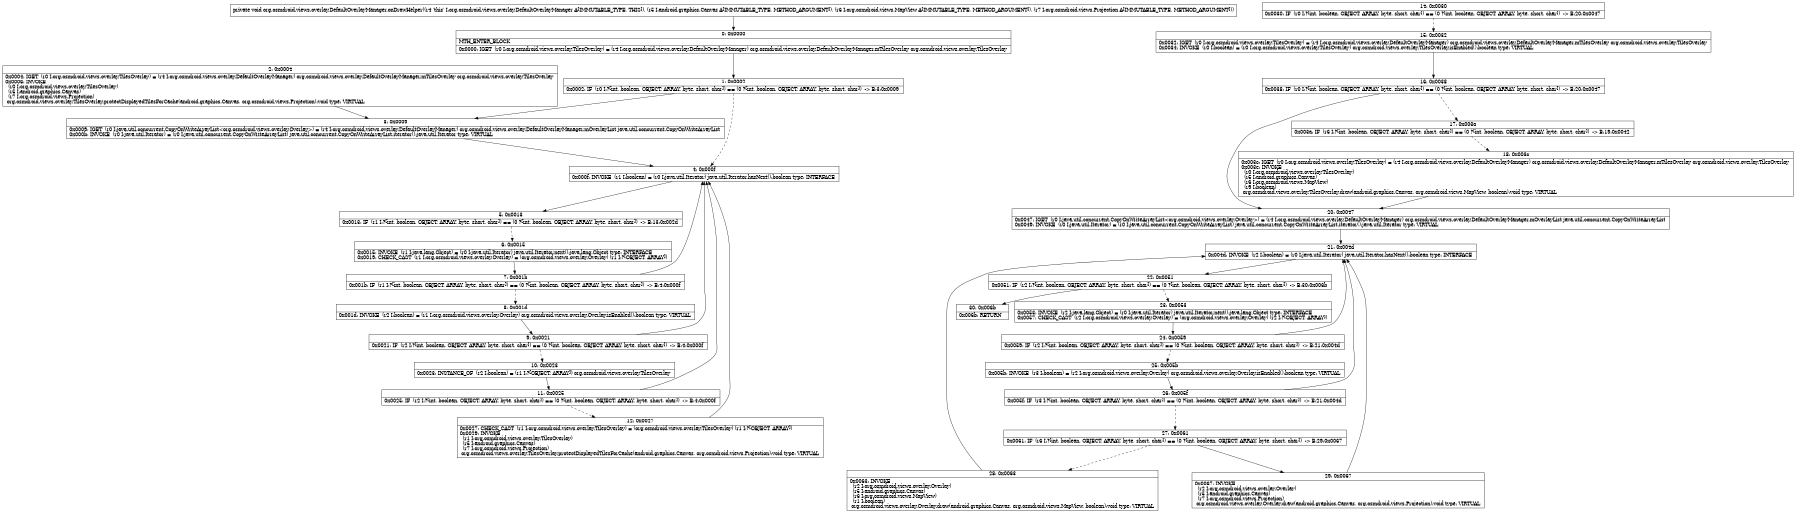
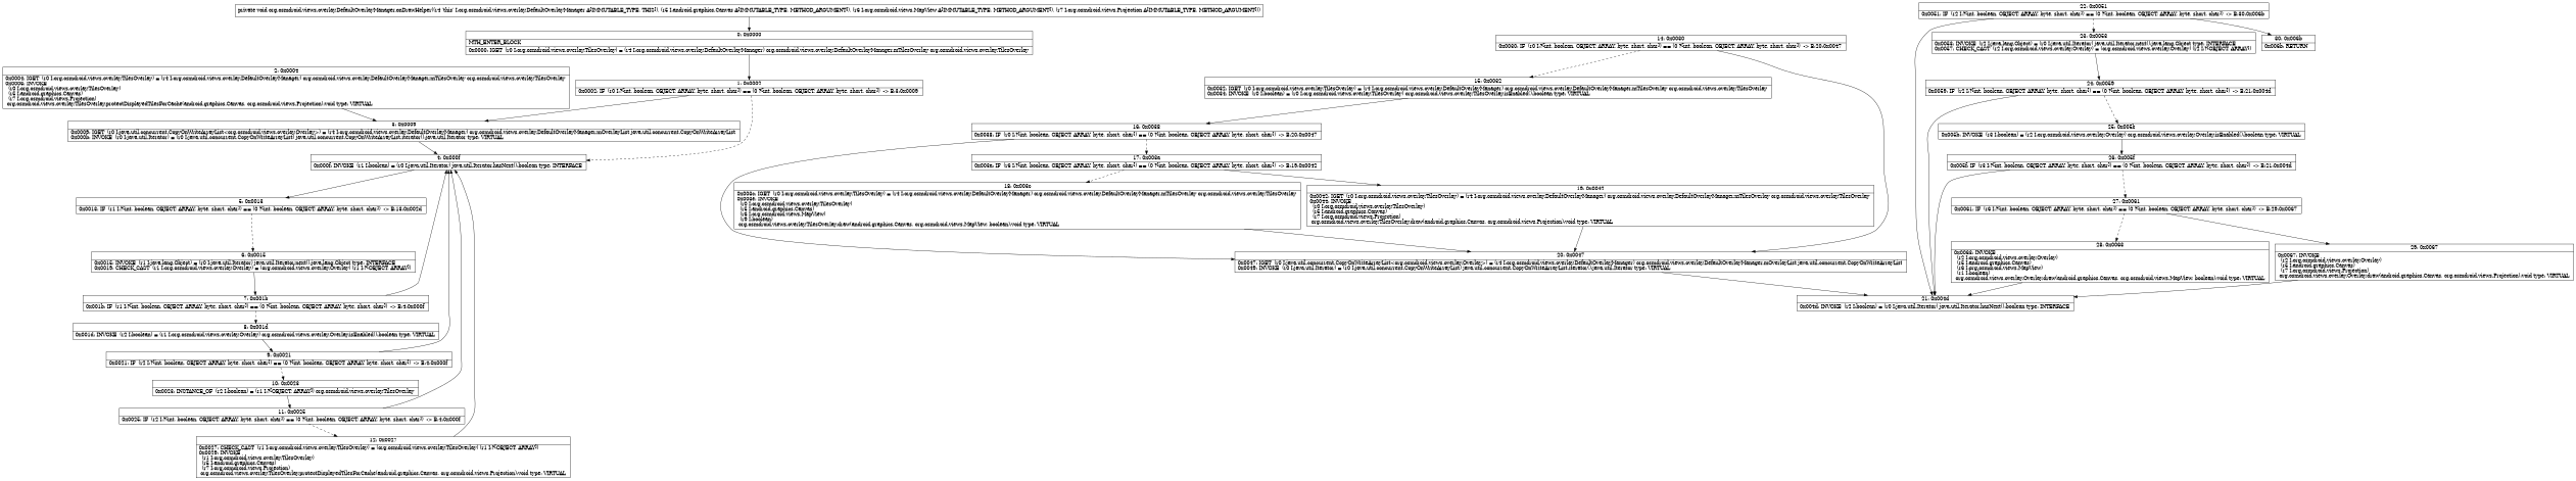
  digraph {
    node [shape=record]
    n1 [label="{0\:\ 0x0000|MTH_ENTER_BLOCK\l|0x0000: IGET  (r0 I:org.osmdroid.views.overlay.TilesOverlay) = (r4 I:org.osmdroid.views.overlay.DefaultOverlayManager) org.osmdroid.views.overlay.DefaultOverlayManager.mTilesOverlay org.osmdroid.views.overlay.TilesOverlay \l}"]
    n2 [label="{1\:\ 0x0002|0x0002: IF  (r0 I:?[int, boolean, OBJECT, ARRAY, byte, short, char]) == (0 ?[int, boolean, OBJECT, ARRAY, byte, short, char])  \-\> B:3:0x0009 \l}"]
    n3 [label="{3\:\ 0x0009|0x0009: IGET  (r0 I:java.util.concurrent.CopyOnWriteArrayList\<org.osmdroid.views.overlay.Overlay\>) = (r4 I:org.osmdroid.views.overlay.DefaultOverlayManager) org.osmdroid.views.overlay.DefaultOverlayManager.mOverlayList java.util.concurrent.CopyOnWriteArrayList \l0x000b: INVOKE  (r0 I:java.util.Iterator) = (r0 I:java.util.concurrent.CopyOnWriteArrayList) java.util.concurrent.CopyOnWriteArrayList.iterator():java.util.Iterator type: VIRTUAL \l}"]
    n4 [label="{4\:\ 0x000f|0x000f: INVOKE  (r1 I:boolean) = (r0 I:java.util.Iterator) java.util.Iterator.hasNext():boolean type: INTERFACE \l}"]
    n5 [label="{2\:\ 0x0004|0x0004: IGET  (r0 I:org.osmdroid.views.overlay.TilesOverlay) = (r4 I:org.osmdroid.views.overlay.DefaultOverlayManager) org.osmdroid.views.overlay.DefaultOverlayManager.mTilesOverlay org.osmdroid.views.overlay.TilesOverlay \l0x0006: INVOKE  \l  (r0 I:org.osmdroid.views.overlay.TilesOverlay)\l  (r5 I:android.graphics.Canvas)\l  (r7 I:org.osmdroid.views.Projection)\l org.osmdroid.views.overlay.TilesOverlay.protectDisplayedTilesForCache(android.graphics.Canvas, org.osmdroid.views.Projection):void type: VIRTUAL \l}"]
    n6 [label="{5\:\ 0x0013|0x0013: IF  (r1 I:?[int, boolean, OBJECT, ARRAY, byte, short, char]) == (0 ?[int, boolean, OBJECT, ARRAY, byte, short, char])  \-\> B:13:0x002d \l}"]
    n7 [label="{6\:\ 0x0015|0x0015: INVOKE  (r1 I:java.lang.Object) = (r0 I:java.util.Iterator) java.util.Iterator.next():java.lang.Object type: INTERFACE \l0x0019: CHECK_CAST  (r1 I:org.osmdroid.views.overlay.Overlay) = (org.osmdroid.views.overlay.Overlay) (r1 I:?[OBJECT, ARRAY]) \l}"]
    n8 [label="{7\:\ 0x001b|0x001b: IF  (r1 I:?[int, boolean, OBJECT, ARRAY, byte, short, char]) == (0 ?[int, boolean, OBJECT, ARRAY, byte, short, char])  \-\> B:4:0x000f \l}"]
    n9 [label="{8\:\ 0x001d|0x001d: INVOKE  (r2 I:boolean) = (r1 I:org.osmdroid.views.overlay.Overlay) org.osmdroid.views.overlay.Overlay.isEnabled():boolean type: VIRTUAL \l}"]
    n10 [label="{9\:\ 0x0021|0x0021: IF  (r2 I:?[int, boolean, OBJECT, ARRAY, byte, short, char]) == (0 ?[int, boolean, OBJECT, ARRAY, byte, short, char])  \-\> B:4:0x000f \l}"]
    n11 [label="{10\:\ 0x0023|0x0023: INSTANCE_OF  (r2 I:boolean) = (r1 I:?[OBJECT, ARRAY]) org.osmdroid.views.overlay.TilesOverlay \l}"]
    n12 [label="{11\:\ 0x0025|0x0025: IF  (r2 I:?[int, boolean, OBJECT, ARRAY, byte, short, char]) == (0 ?[int, boolean, OBJECT, ARRAY, byte, short, char])  \-\> B:4:0x000f \l}"]
    n13 [label="{12\:\ 0x0027|0x0027: CHECK_CAST  (r1 I:org.osmdroid.views.overlay.TilesOverlay) = (org.osmdroid.views.overlay.TilesOverlay) (r1 I:?[OBJECT, ARRAY]) \l0x0029: INVOKE  \l  (r1 I:org.osmdroid.views.overlay.TilesOverlay)\l  (r5 I:android.graphics.Canvas)\l  (r7 I:org.osmdroid.views.Projection)\l org.osmdroid.views.overlay.TilesOverlay.protectDisplayedTilesForCache(android.graphics.Canvas, org.osmdroid.views.Projection):void type: VIRTUAL \l}"]
    n14 [label="{14\:\ 0x0030|0x0030: IF  (r0 I:?[int, boolean, OBJECT, ARRAY, byte, short, char]) == (0 ?[int, boolean, OBJECT, ARRAY, byte, short, char])  \-\> B:20:0x0047 \l}"]
    n15 [label="{15\:\ 0x0032|0x0032: IGET  (r0 I:org.osmdroid.views.overlay.TilesOverlay) = (r4 I:org.osmdroid.views.overlay.DefaultOverlayManager) org.osmdroid.views.overlay.DefaultOverlayManager.mTilesOverlay org.osmdroid.views.overlay.TilesOverlay \l0x0034: INVOKE  (r0 I:boolean) = (r0 I:org.osmdroid.views.overlay.TilesOverlay) org.osmdroid.views.overlay.TilesOverlay.isEnabled():boolean type: VIRTUAL \l}"]
    n16 [label="{20\:\ 0x0047|0x0047: IGET  (r0 I:java.util.concurrent.CopyOnWriteArrayList\<org.osmdroid.views.overlay.Overlay\>) = (r4 I:org.osmdroid.views.overlay.DefaultOverlayManager) org.osmdroid.views.overlay.DefaultOverlayManager.mOverlayList java.util.concurrent.CopyOnWriteArrayList \l0x0049: INVOKE  (r0 I:java.util.Iterator) = (r0 I:java.util.concurrent.CopyOnWriteArrayList) java.util.concurrent.CopyOnWriteArrayList.iterator():java.util.Iterator type: VIRTUAL \l}"]
    n17 [label="{16\:\ 0x0038|0x0038: IF  (r0 I:?[int, boolean, OBJECT, ARRAY, byte, short, char]) == (0 ?[int, boolean, OBJECT, ARRAY, byte, short, char])  \-\> B:20:0x0047 \l}"]
    n18 [label="{21\:\ 0x004d|0x004d: INVOKE  (r2 I:boolean) = (r0 I:java.util.Iterator) java.util.Iterator.hasNext():boolean type: INTERFACE \l}"]
    n19 [label="{17\:\ 0x003a|0x003a: IF  (r6 I:?[int, boolean, OBJECT, ARRAY, byte, short, char]) == (0 ?[int, boolean, OBJECT, ARRAY, byte, short, char])  \-\> B:19:0x0042 \l}"]
    n20 [label="{18\:\ 0x003c|0x003c: IGET  (r0 I:org.osmdroid.views.overlay.TilesOverlay) = (r4 I:org.osmdroid.views.overlay.DefaultOverlayManager) org.osmdroid.views.overlay.DefaultOverlayManager.mTilesOverlay org.osmdroid.views.overlay.TilesOverlay \l0x003e: INVOKE  \l  (r0 I:org.osmdroid.views.overlay.TilesOverlay)\l  (r5 I:android.graphics.Canvas)\l  (r6 I:org.osmdroid.views.MapView)\l  (r9 I:boolean)\l org.osmdroid.views.overlay.TilesOverlay.draw(android.graphics.Canvas, org.osmdroid.views.MapView, boolean):void type: VIRTUAL \l}"]
+   n21 [label="{19\:\ 0x0042|0x0042: IGET  (r0 I:org.osmdroid.views.overlay.TilesOverlay) = (r4 I:org.osmdroid.views.overlay.DefaultOverlayManager) org.osmdroid.views.overlay.DefaultOverlayManager.mTilesOverlay org.osmdroid.views.overlay.TilesOverlay \l0x0044: INVOKE  \l  (r0 I:org.osmdroid.views.overlay.TilesOverlay)\l  (r5 I:android.graphics.Canvas)\l  (r7 I:org.osmdroid.views.Projection)\l org.osmdroid.views.overlay.TilesOverlay.draw(android.graphics.Canvas, org.osmdroid.views.Projection):void type: VIRTUAL \l}"]
    n22 [label="{22\:\ 0x0051|0x0051: IF  (r2 I:?[int, boolean, OBJECT, ARRAY, byte, short, char]) == (0 ?[int, boolean, OBJECT, ARRAY, byte, short, char])  \-\> B:30:0x006b \l}"]
    n23 [label="{23\:\ 0x0053|0x0053: INVOKE  (r2 I:java.lang.Object) = (r0 I:java.util.Iterator) java.util.Iterator.next():java.lang.Object type: INTERFACE \l0x0057: CHECK_CAST  (r2 I:org.osmdroid.views.overlay.Overlay) = (org.osmdroid.views.overlay.Overlay) (r2 I:?[OBJECT, ARRAY]) \l}"]
    n24 [label="{30\:\ 0x006b|0x006b: RETURN   \l}"]
    n25 [label="{24\:\ 0x0059|0x0059: IF  (r2 I:?[int, boolean, OBJECT, ARRAY, byte, short, char]) == (0 ?[int, boolean, OBJECT, ARRAY, byte, short, char])  \-\> B:21:0x004d \l}"]
    n26 [label="{25\:\ 0x005b|0x005b: INVOKE  (r3 I:boolean) = (r2 I:org.osmdroid.views.overlay.Overlay) org.osmdroid.views.overlay.Overlay.isEnabled():boolean type: VIRTUAL \l}"]
    n27 [label="{26\:\ 0x005f|0x005f: IF  (r3 I:?[int, boolean, OBJECT, ARRAY, byte, short, char]) == (0 ?[int, boolean, OBJECT, ARRAY, byte, short, char])  \-\> B:21:0x004d \l}"]
    n28 [label="{27\:\ 0x0061|0x0061: IF  (r6 I:?[int, boolean, OBJECT, ARRAY, byte, short, char]) == (0 ?[int, boolean, OBJECT, ARRAY, byte, short, char])  \-\> B:29:0x0067 \l}"]
    n29 [label="{28\:\ 0x0063|0x0063: INVOKE  \l  (r2 I:org.osmdroid.views.overlay.Overlay)\l  (r5 I:android.graphics.Canvas)\l  (r6 I:org.osmdroid.views.MapView)\l  (r1 I:boolean)\l org.osmdroid.views.overlay.Overlay.draw(android.graphics.Canvas, org.osmdroid.views.MapView, boolean):void type: VIRTUAL \l}"]
    n30 [label="{29\:\ 0x0067|0x0067: INVOKE  \l  (r2 I:org.osmdroid.views.overlay.Overlay)\l  (r5 I:android.graphics.Canvas)\l  (r7 I:org.osmdroid.views.Projection)\l org.osmdroid.views.overlay.Overlay.draw(android.graphics.Canvas, org.osmdroid.views.Projection):void type: VIRTUAL \l}"]
    n31 [label="{private void org.osmdroid.views.overlay.DefaultOverlayManager.onDrawHelper((r4 'this' I:org.osmdroid.views.overlay.DefaultOverlayManager A[IMMUTABLE_TYPE, THIS]), (r5 I:android.graphics.Canvas A[IMMUTABLE_TYPE, METHOD_ARGUMENT]), (r6 I:org.osmdroid.views.MapView A[IMMUTABLE_TYPE, METHOD_ARGUMENT]), (r7 I:org.osmdroid.views.Projection A[IMMUTABLE_TYPE, METHOD_ARGUMENT])) }"]
    n1 -> n2
    n2 -> n3
    n2 -> n4 [style=dashed]
    n3 -> n4
    n4 -> n6
    n5 -> n3
    n6 -> n7 [style=dashed]
    n7 -> n8
    n8 -> n4
    n8 -> n9 [style=dashed]
    n9 -> n10
    n10 -> n4
    n10 -> n11 [style=dashed]
    n11 -> n12
    n12 -> n4
    n12 -> n13 [style=dashed]
    n13 -> n4
    n14 -> n15 [style=dashed]
+   n14 -> n16
    n15 -> n17
    n16 -> n18
    n17 -> n16
    n17 -> n19 [style=dashed]
-   n18 -> n22
+   n22 -> n18
    n19 -> n20 [style=dashed]
+   n19 -> n21
    n20 -> n16
+   n21 -> n16
    n22 -> n23 [style=dashed]
    n22 -> n24
    n23 -> n25
    n25 -> n18
    n25 -> n26 [style=dashed]
    n26 -> n27
    n27 -> n18
    n27 -> n28 [style=dashed]
    n28 -> n29 [style=dashed]
    n28 -> n30
    n29 -> n18
    n30 -> n18
    n31 -> n1
  }
